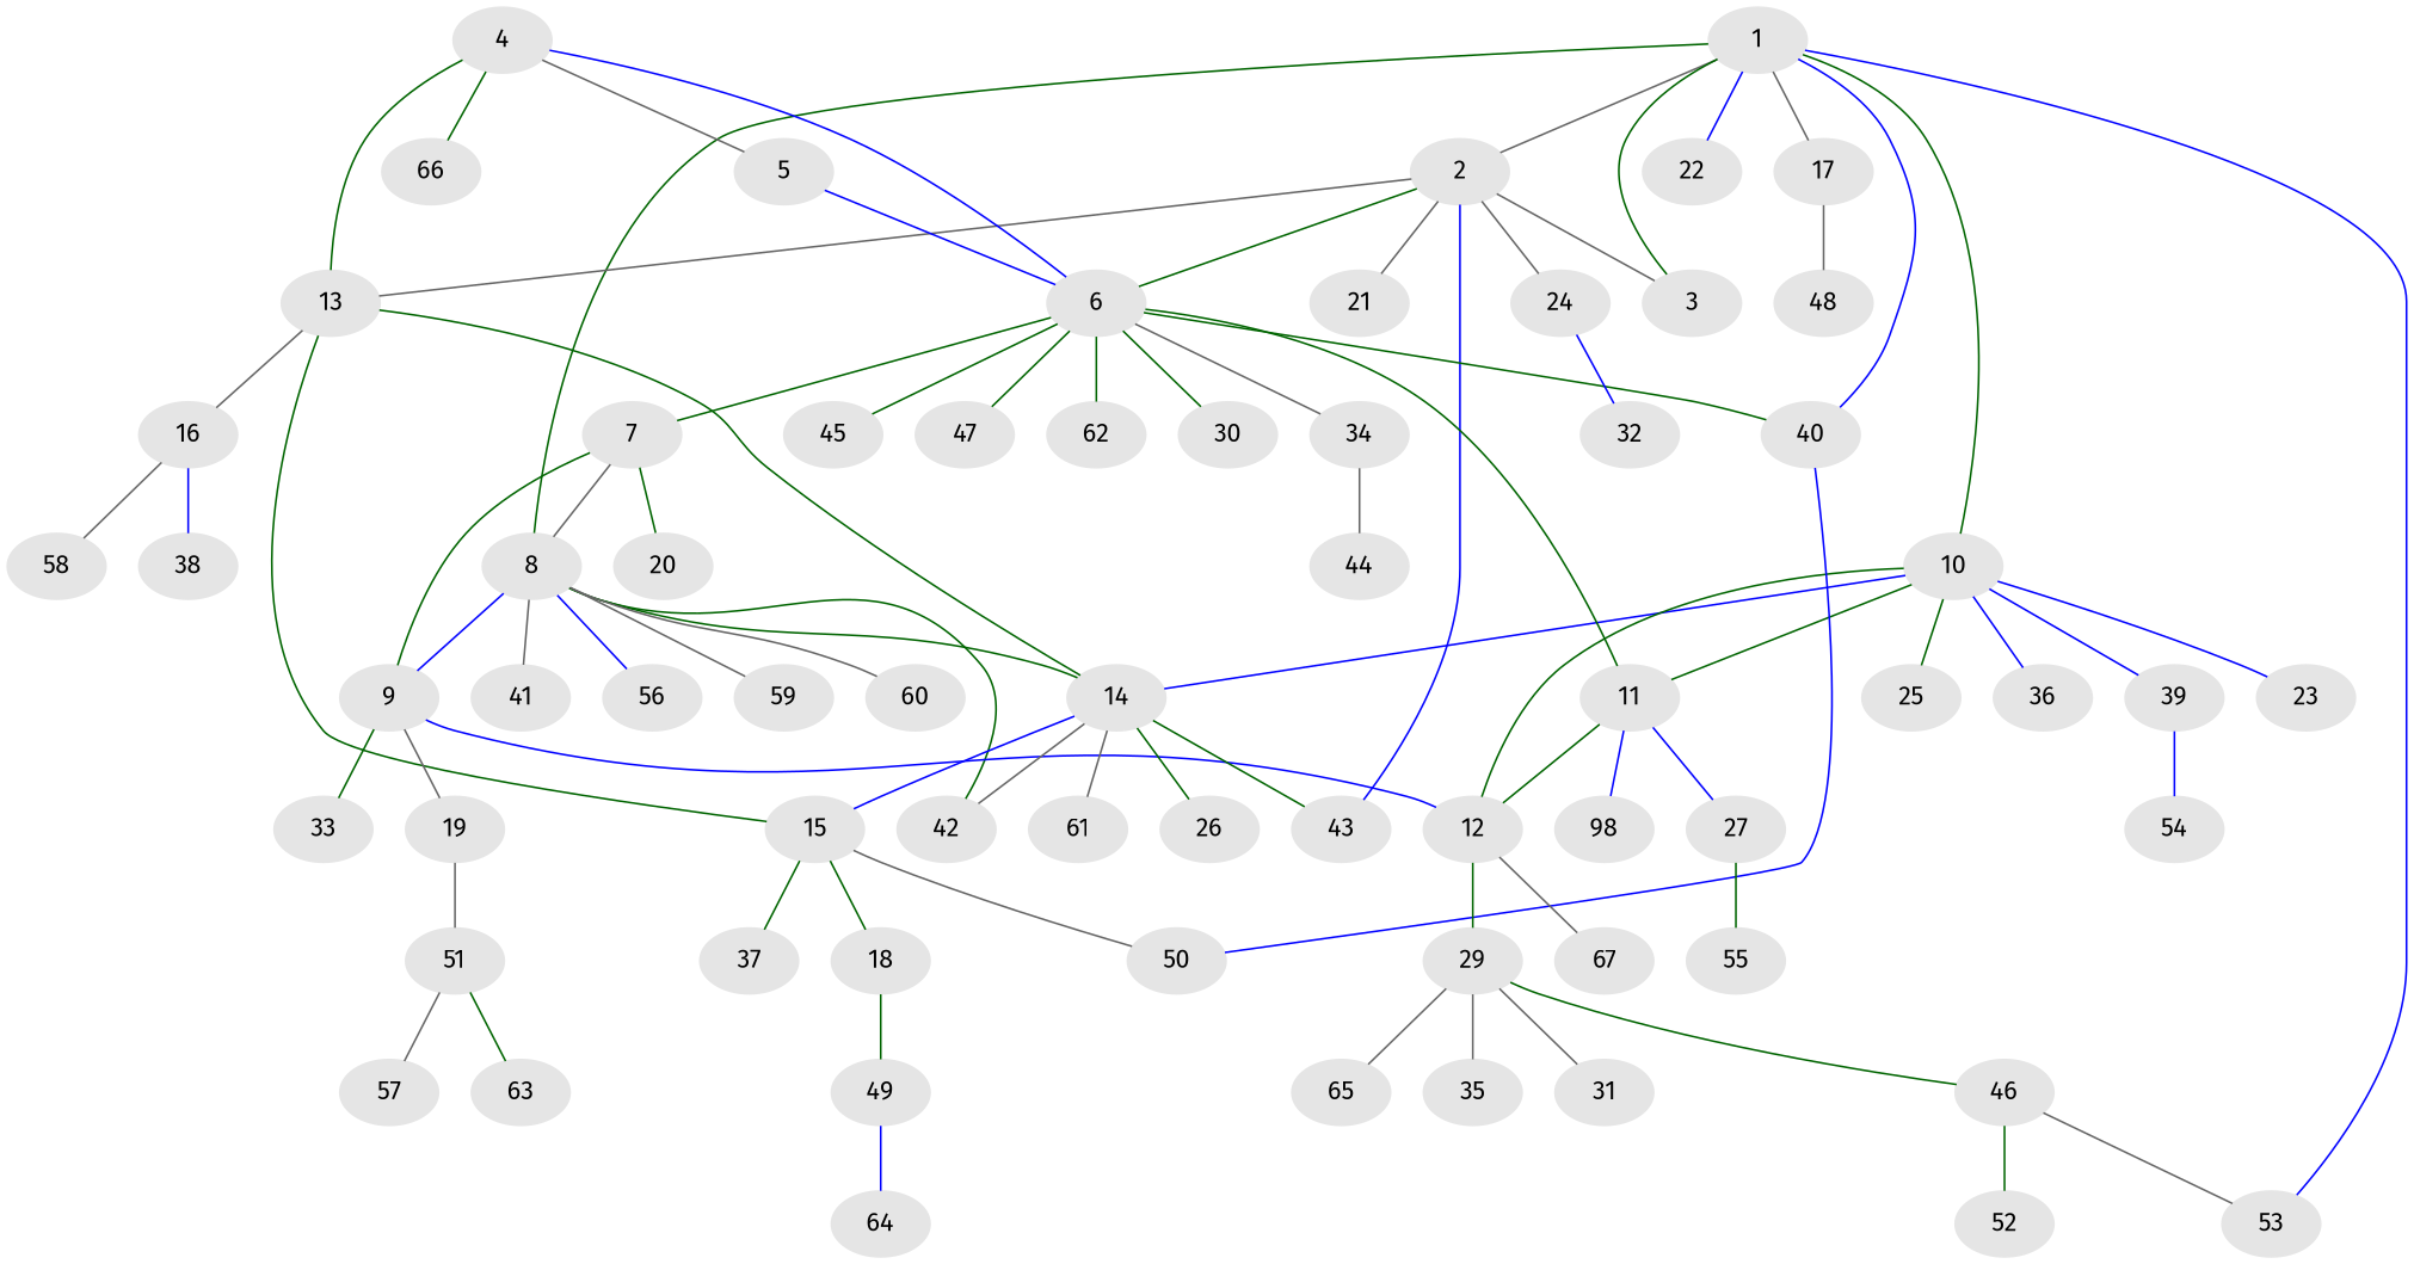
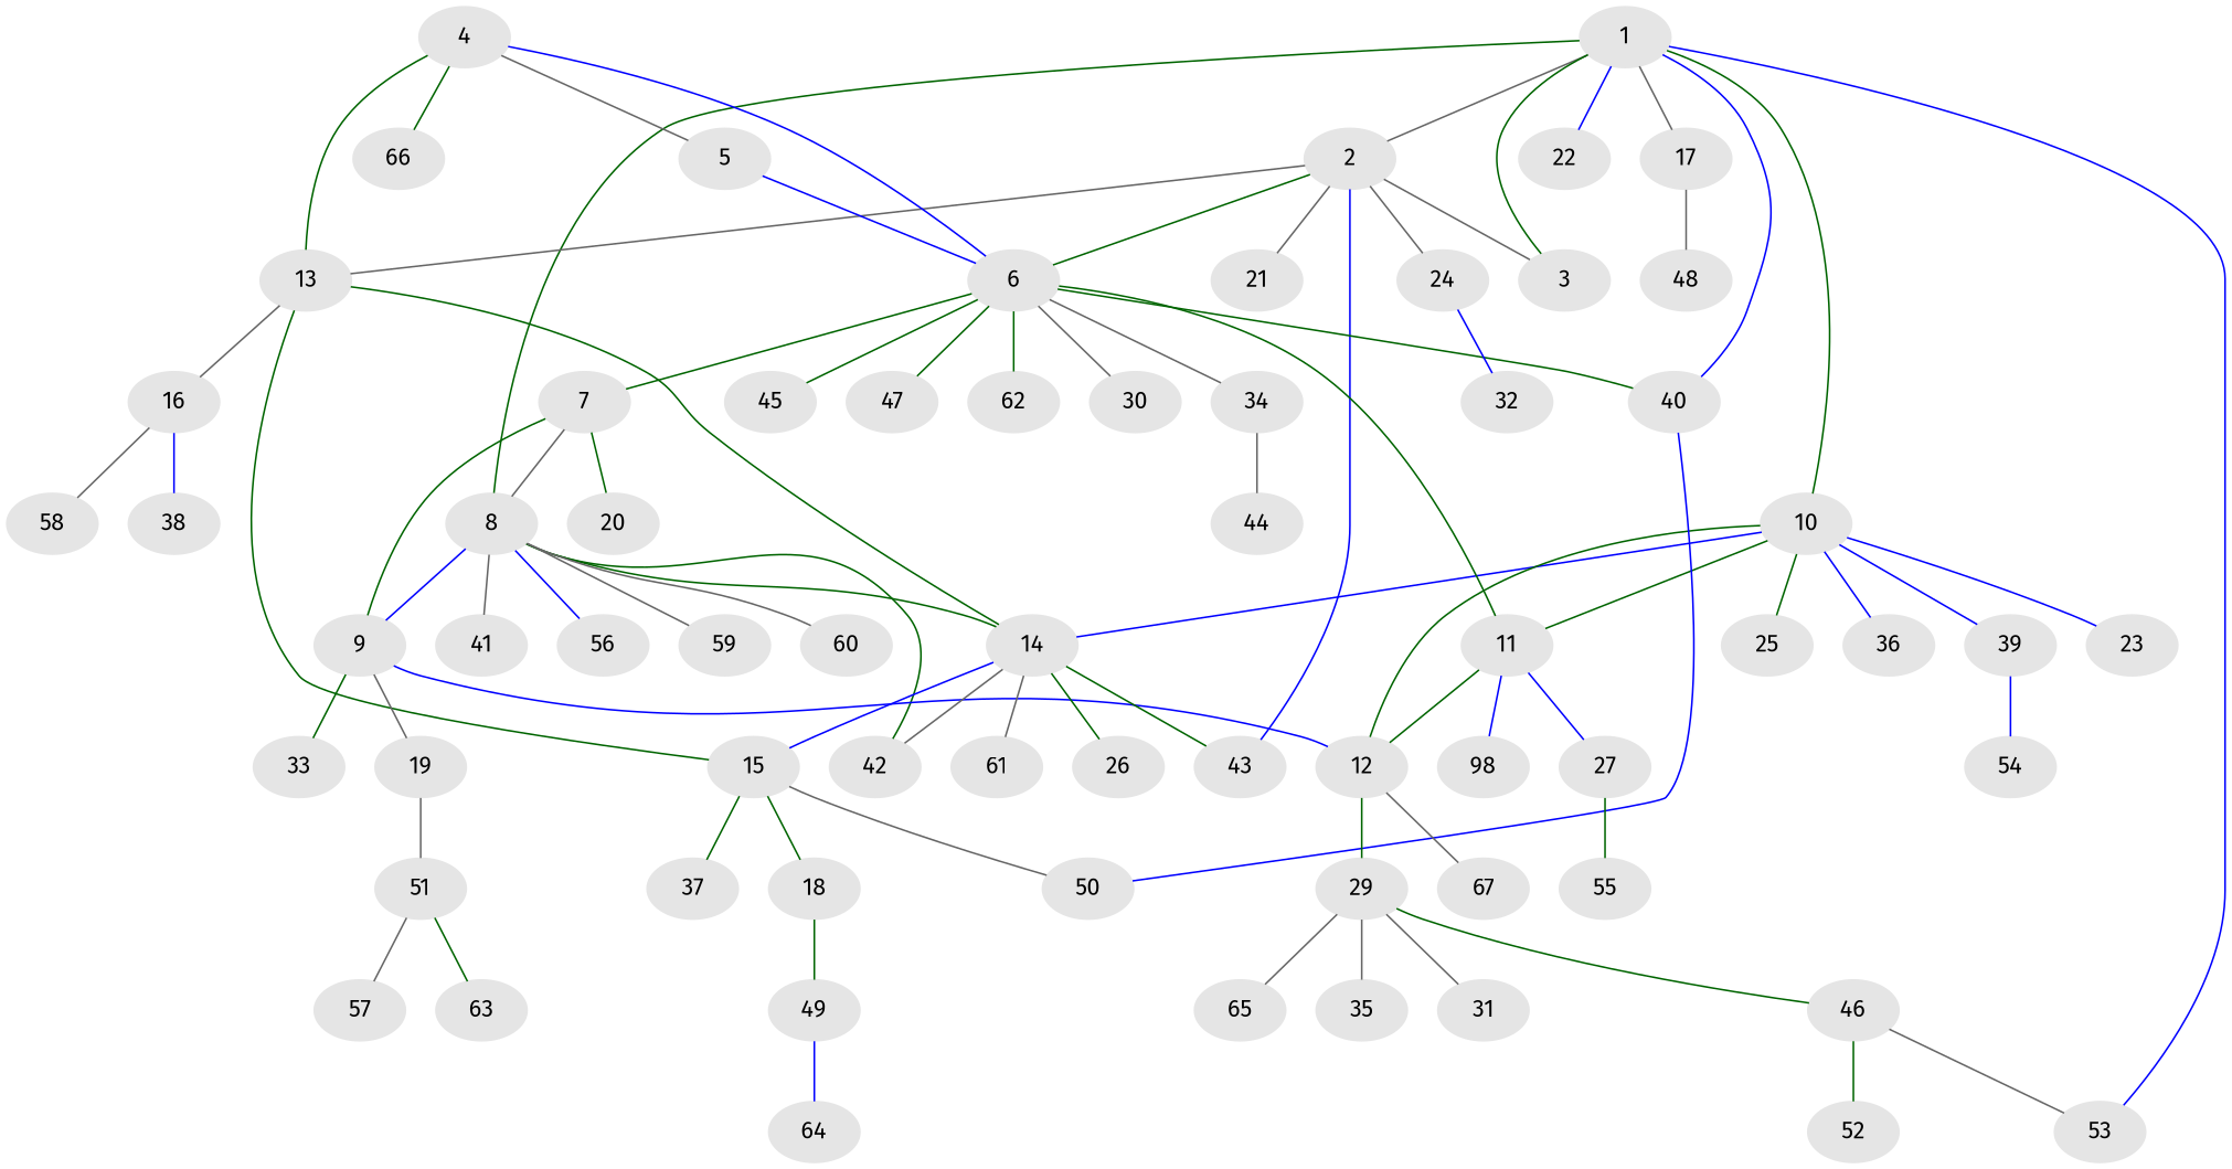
  graph {
    fontname="Fira Sans"
    node [color=gray90 fontname="Fira Sans" style=filled]
    edge [color=darkgreen fontname="Fira Sans"]
    1
    2
    3
    8
    10
    17
    22
    40
    53
    6
    13
    21
    24
    43
    9
    14
    41
    42
    56
    59
    60
    11
    12
    23
    25
    36
    39
    48
    50
    7
    30
    34
    45
    47
    62
    15
    16
    32
    4
    5
    66
    20
    27
    n44 [label=98]
    44
    19
    33
    26
    61
    29
    67
    51
    54
    55
    31
    35
    46
    65
    18
    37
    38
    58
    49
    64
    57
    63
    52
    1 -- 2 [color=gray40]
    1 -- 3
    1 -- 8
    1 -- 10
    1 -- 17 [color=gray40]
    1 -- 22 [color=blue]
    1 -- 40 [color=blue]
    1 -- 53 [color=blue]
    2 -- 3 [color=gray40]
    2 -- 6
    2 -- 13 [color=gray40]
    2 -- 21 [color=gray40]
    2 -- 24 [color=gray40]
    2 -- 43 [color=blue]
    8 -- 9 [color=blue]
    8 -- 14
    8 -- 41 [color=gray40]
    8 -- 42
    8 -- 56 [color=blue]
    8 -- 59 [color=gray40]
    8 -- 60 [color=gray40]
    10 -- 14 [color=blue]
    10 -- 11
    10 -- 12
    10 -- 23 [color=blue]
    10 -- 25
    10 -- 36 [color=blue]
    10 -- 39 [color=blue]
    17 -- 48 [color=gray40]
    40 -- 50 [color=blue]
    6 -- 40
    6 -- 11
    6 -- 7
-   6 -- 30
+   6 -- 30 [color=gray40]
    6 -- 34 [color=gray40]
    6 -- 45
    6 -- 47
    6 -- 62
    13 -- 14
    13 -- 15
    13 -- 16 [color=gray40]
    24 -- 32 [color=blue]
    9 -- 12 [color=blue]
    9 -- 19 [color=gray40]
    9 -- 33
    14 -- 43
    14 -- 42 [color=gray40]
    14 -- 15 [color=blue]
    14 -- 26
    14 -- 61 [color=gray40]
    11 -- 12
    11 -- 27 [color=blue]
    11 -- n44 [color=blue]
    12 -- 29
    12 -- 67 [color=gray40]
    39 -- 54 [color=blue]
    7 -- 8 [color=gray40]
    7 -- 9
    7 -- 20
    34 -- 44 [color=gray40]
    15 -- 50 [color=gray40]
    15 -- 18
    15 -- 37
    16 -- 38 [color=blue]
    16 -- 58 [color=gray40]
    4 -- 6 [color=blue]
    4 -- 13
    4 -- 5 [color=gray40]
    4 -- 66
    5 -- 6 [color=blue]
    27 -- 55
    19 -- 51 [color=gray40]
    29 -- 31 [color=gray40]
    29 -- 35 [color=gray40]
    29 -- 46
    29 -- 65 [color=gray40]
    51 -- 57 [color=gray40]
    51 -- 63
    46 -- 53 [color=gray40]
    46 -- 52
    18 -- 49
    49 -- 64 [color=blue]
  }
